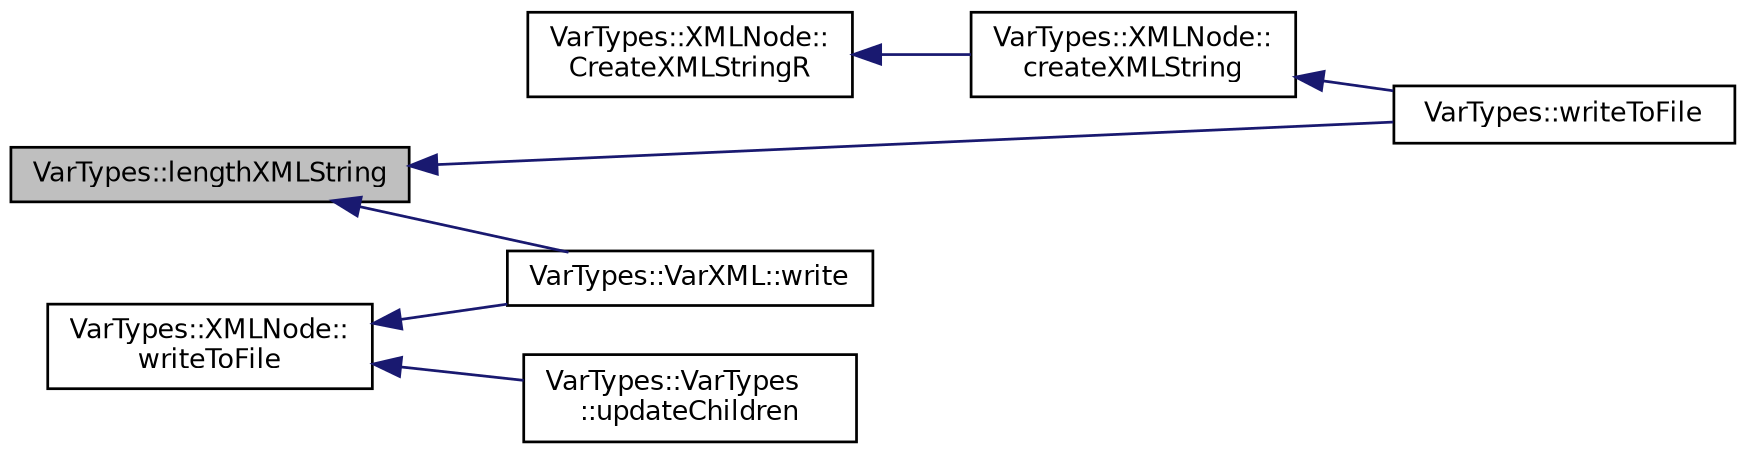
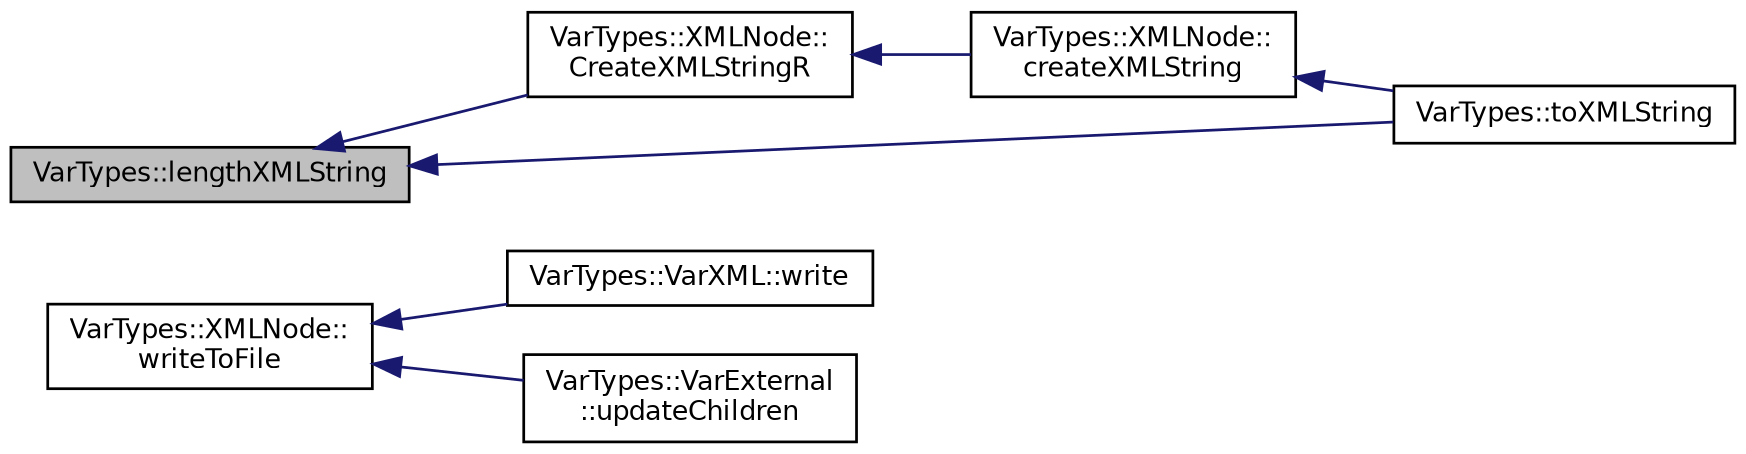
  digraph {
    rankdir=LR
    node [color=black fillcolor=white fontname=Helvetica fontsize=10 shape=record style=filled]
    edge [color=midnightblue dir=back fontname=Helvetica fontsize=10 labelfontname=Helvetica labelfontsize=10 style=solid]
    n1 [fillcolor=grey75 fontcolor=black height=0.2 label="VarTypes::lengthXMLString" width=0.4]
    n2 [height=0.2 label="VarTypes::XMLNode::\lCreateXMLStringR" width=0.4]
-   n3 [height=0.2 label="VarTypes::writeToFile" width=0.4]
+   n3 [height=0.2 label="VarTypes::toXMLString" width=0.4]
    n4 [height=0.2 label="VarTypes::XMLNode::\lcreateXMLString" width=0.4]
    n5 [height=0.2 label="VarTypes::XMLNode::\lwriteToFile" width=0.4]
-   n6 [height=0.2 label="VarTypes::VarTypes\l::updateChildren" width=0.4]
+   n6 [height=0.2 label="VarTypes::VarExternal\l::updateChildren" width=0.4]
    n7 [height=0.2 label="VarTypes::VarXML::write" width=0.4]
-   n1 -> n7
+   n1 -> n2
    n1 -> n3
    n2 -> n4
    n4 -> n3
    n5 -> n6
    n5 -> n7
  }
